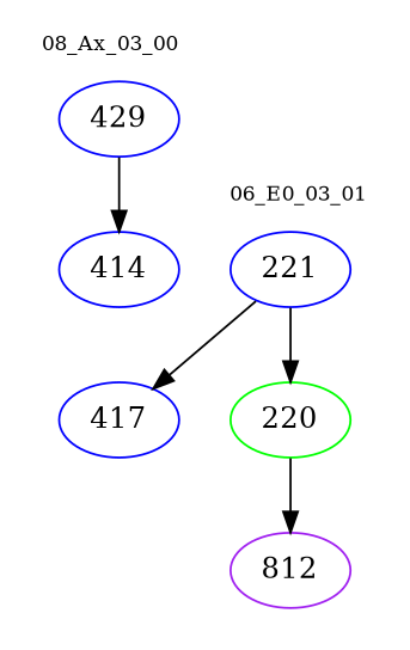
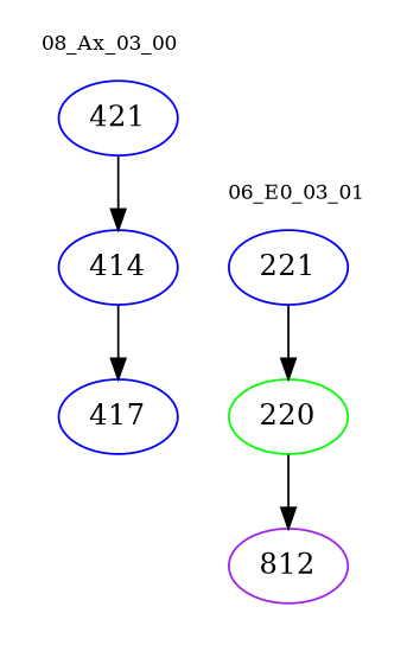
  digraph {
    fontname="DejaVu Serif"
    node [color=blue fontname="DejaVu Serif"]
    edge [color=black fontname="DejaVu Serif"]
-   n1 [label=429]
+   n1 [label=421]
    n2 [label=414]
    n3 [label=417]
    n4 [label=221]
    n5 [color=green label=220]
    n6 [color=purple label=812]
    subgraph cluster_1 {
      color=white
      fontsize=10
      label="08_Ax_03_00"
      n1
      n2
      n3
    }
    subgraph cluster_2 {
      color=white
      fontsize=10
      label="06_E0_03_01"
      n4
      n5
      n6
    }
    n1 -> n2
-   n4 -> n3
+   n2 -> n3
    n4 -> n5
    n5 -> n6
  }
